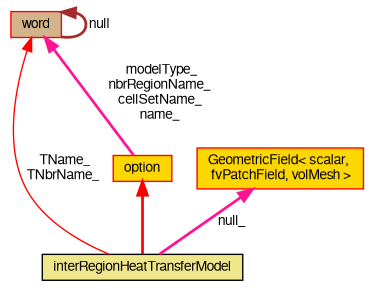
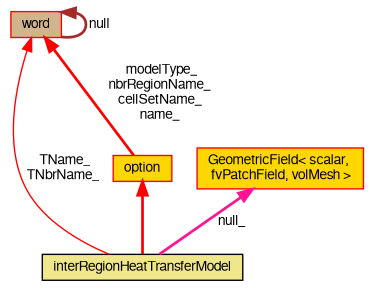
  digraph {
    node [color=red fillcolor=gold fontname=FreeSans fontsize=10 shape=record style=filled]
    edge [color=red dir=back fontname=FreeSans fontsize=10 labelfontname=FreeSans labelfontsize=10 style=bold]
    n1 [color=black fillcolor=khaki fontcolor=black height=0.2 label=interRegionHeatTransferModel width=0.4]
    n2 [height=0.2 label=option width=0.4]
    n3 [fillcolor=tan height=0.2 label=word width=0.4]
    n4 [height=0.2 label="GeometricField\< scalar,\l fvPatchField, volMesh \>" width=0.4]
    n2 -> n1
    n3 -> n1 [label=" TName_\nTNbrName_" style=solid]
-   n3 -> n2 [color=deeppink label=" modelType_\nnbrRegionName_\ncellSetName_\nname_"]
+   n3 -> n2 [label=" modelType_\nnbrRegionName_\ncellSetName_\nname_"]
    n3 -> n3 [color=brown label=" null"]
    n4 -> n1 [color=deeppink label=" null_"]
  }
